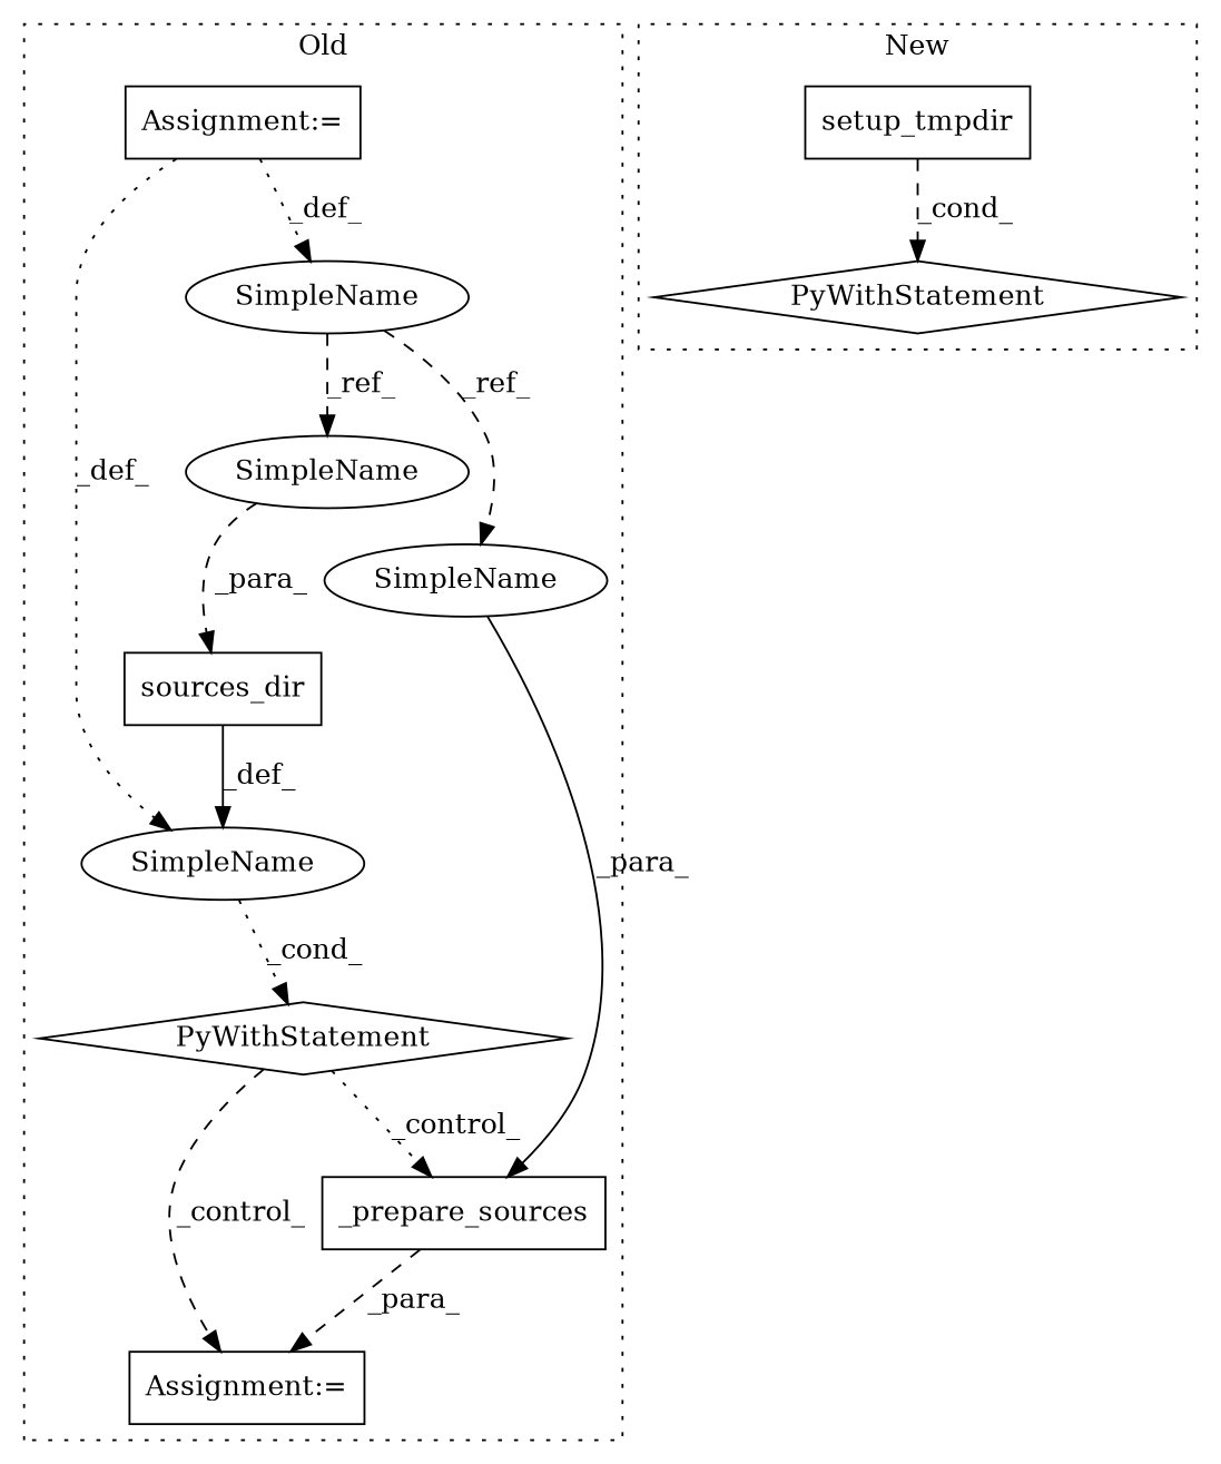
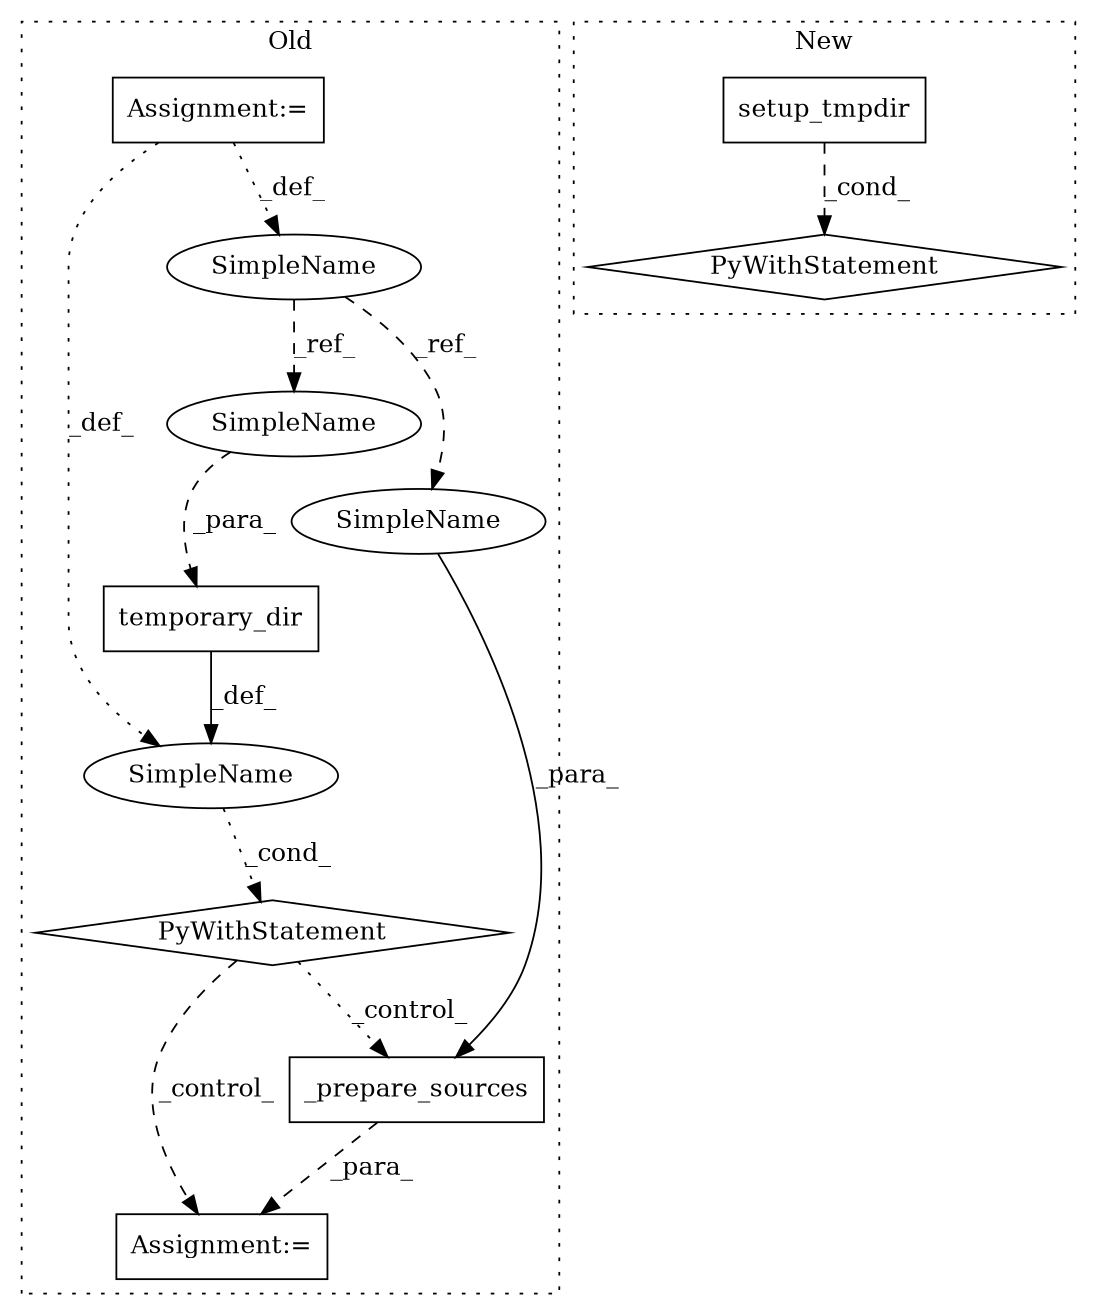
  digraph {
    node [a=42 l=10 shape=box]
    edge [style=dashed]
-   n1 [a=32 l="14,1" label=sources_dir s="1032,1056"]
+   n1 [a=32 l="14,1" label=temporary_dir s="1032,1056"]
    n2 [a=7 l=1 label="Assignment:=" s=1100]
    n3 [label=SimpleName shape=ellipse l=""]
    n4 [a=104 l="10,2" label=PyWithStatement s="1022,1057" shape=diamond]
    n5 [label=SimpleName s=990 shape=ellipse]
    n6 [a=32 l="17,1" label=_prepare_sources s="1106,1140"]
    n7 [a=7 l=1 label="Assignment:=" s=1000]
    n8 [label=SimpleName s=1046 shape=ellipse]
    n9 [label=SimpleName s=1130 shape=ellipse]
    n10 [a=104 l="10,2" label=PyWithStatement s="520,556" shape=diamond]
    n11 [a=32 l="13,1" label=setup_tmpdir s="535,555"]
    subgraph cluster_1 {
      label=Old
      style=dotted
      n1
      n2
      n3
      n4
      n5
      n6
      n7
      n8
      n9
    }
    subgraph cluster_2 {
      label=New
      style=dotted
      n10
      n11
    }
    n1 -> n3 [label=_def_ style=solid]
    n3 -> n4 [label=_cond_ style=dotted]
    n4 -> n2 [label=_control_]
    n4 -> n6 [label=_control_ style=dotted]
    n5 -> n8 [label=_ref_]
    n5 -> n9 [label=_ref_]
    n6 -> n2 [label=_para_]
    n7 -> n3 [label=_def_ style=dotted]
    n7 -> n5 [label=_def_ style=dotted]
    n8 -> n1 [label=_para_]
    n9 -> n6 [label=_para_ style=solid]
    n11 -> n10 [label=_cond_]
  }
